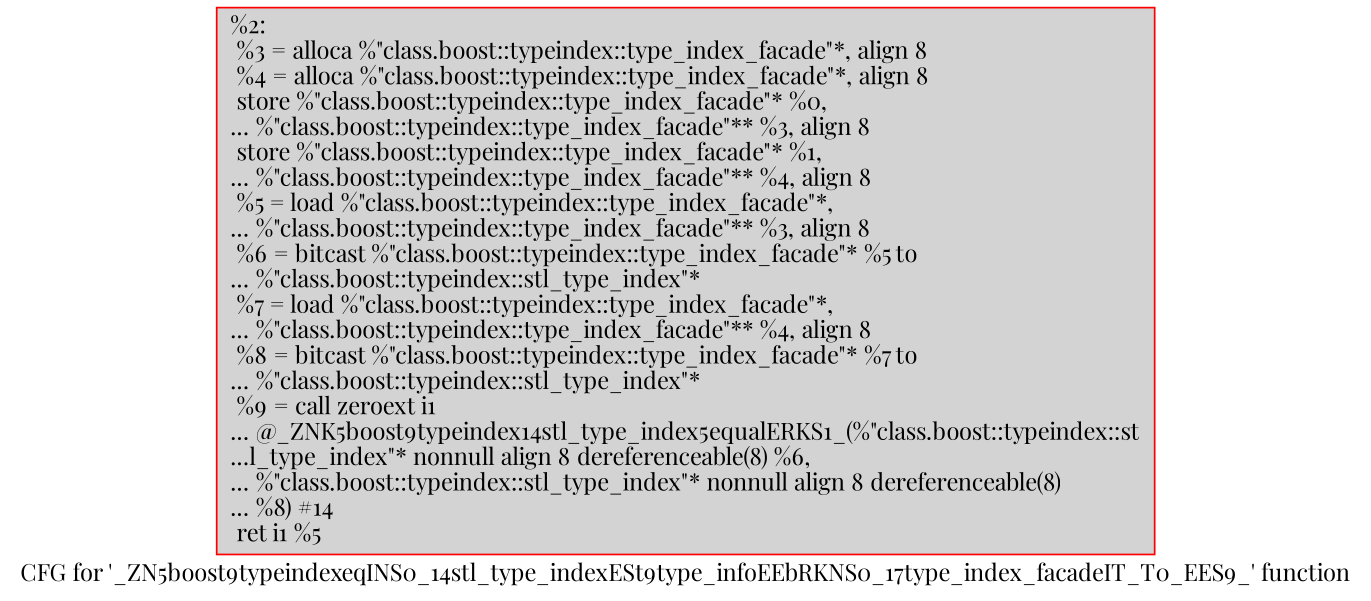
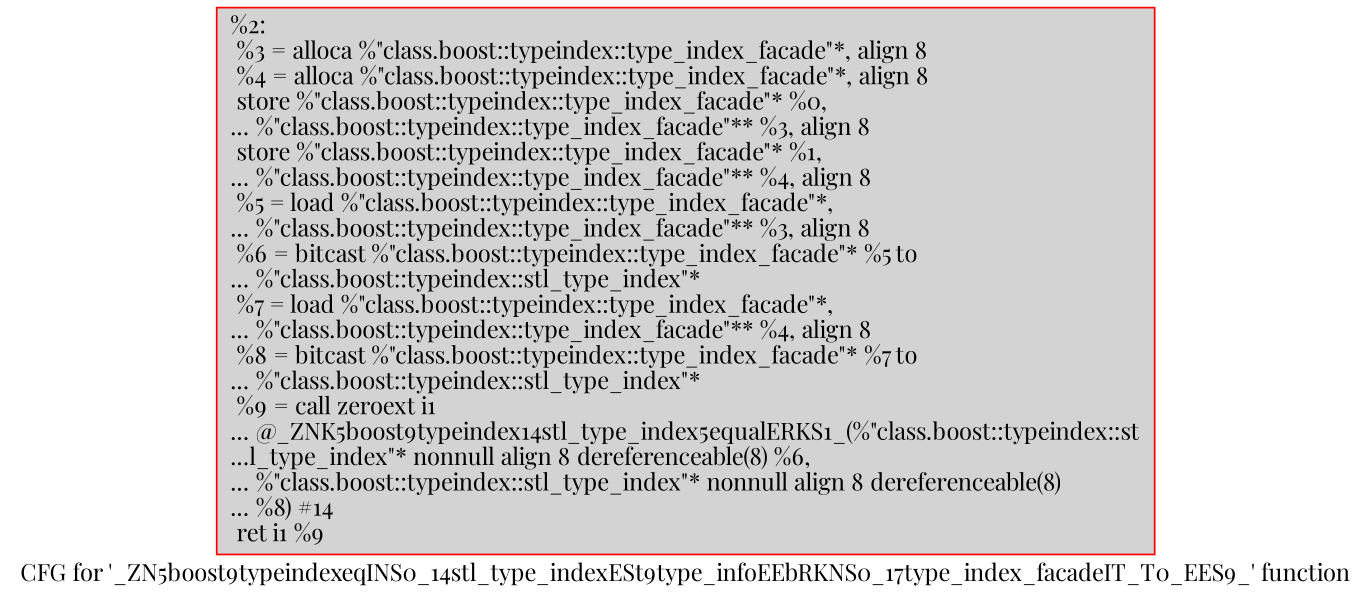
  digraph {
    label="CFG for '_ZN5boost9typeindexeqINS0_14stl_type_indexESt9type_infoEEbRKNS0_17type_index_facadeIT_T0_EES9_' function"
    fontname="Playfair Display"
-   n1 [color=red fillcolor=lightgrey label="{%2:\l  %3 = alloca %\"class.boost::typeindex::type_index_facade\"*, align 8\l  %4 = alloca %\"class.boost::typeindex::type_index_facade\"*, align 8\l  store %\"class.boost::typeindex::type_index_facade\"* %0,\l... %\"class.boost::typeindex::type_index_facade\"** %3, align 8\l  store %\"class.boost::typeindex::type_index_facade\"* %1,\l... %\"class.boost::typeindex::type_index_facade\"** %4, align 8\l  %5 = load %\"class.boost::typeindex::type_index_facade\"*,\l... %\"class.boost::typeindex::type_index_facade\"** %3, align 8\l  %6 = bitcast %\"class.boost::typeindex::type_index_facade\"* %5 to\l... %\"class.boost::typeindex::stl_type_index\"*\l  %7 = load %\"class.boost::typeindex::type_index_facade\"*,\l... %\"class.boost::typeindex::type_index_facade\"** %4, align 8\l  %8 = bitcast %\"class.boost::typeindex::type_index_facade\"* %7 to\l... %\"class.boost::typeindex::stl_type_index\"*\l  %9 = call zeroext i1\l... @_ZNK5boost9typeindex14stl_type_index5equalERKS1_(%\"class.boost::typeindex::st\l...l_type_index\"* nonnull align 8 dereferenceable(8) %6,\l... %\"class.boost::typeindex::stl_type_index\"* nonnull align 8 dereferenceable(8)\l... %8) #14\l  ret i1 %5\l}" shape=record style=filled fontname="Playfair Display"]
+   n1 [color=red fillcolor=lightgrey label="{%2:\l  %3 = alloca %\"class.boost::typeindex::type_index_facade\"*, align 8\l  %4 = alloca %\"class.boost::typeindex::type_index_facade\"*, align 8\l  store %\"class.boost::typeindex::type_index_facade\"* %0,\l... %\"class.boost::typeindex::type_index_facade\"** %3, align 8\l  store %\"class.boost::typeindex::type_index_facade\"* %1,\l... %\"class.boost::typeindex::type_index_facade\"** %4, align 8\l  %5 = load %\"class.boost::typeindex::type_index_facade\"*,\l... %\"class.boost::typeindex::type_index_facade\"** %3, align 8\l  %6 = bitcast %\"class.boost::typeindex::type_index_facade\"* %5 to\l... %\"class.boost::typeindex::stl_type_index\"*\l  %7 = load %\"class.boost::typeindex::type_index_facade\"*,\l... %\"class.boost::typeindex::type_index_facade\"** %4, align 8\l  %8 = bitcast %\"class.boost::typeindex::type_index_facade\"* %7 to\l... %\"class.boost::typeindex::stl_type_index\"*\l  %9 = call zeroext i1\l... @_ZNK5boost9typeindex14stl_type_index5equalERKS1_(%\"class.boost::typeindex::st\l...l_type_index\"* nonnull align 8 dereferenceable(8) %6,\l... %\"class.boost::typeindex::stl_type_index\"* nonnull align 8 dereferenceable(8)\l... %8) #14\l  ret i1 %9\l}" shape=record style=filled fontname="Playfair Display"]
  }
